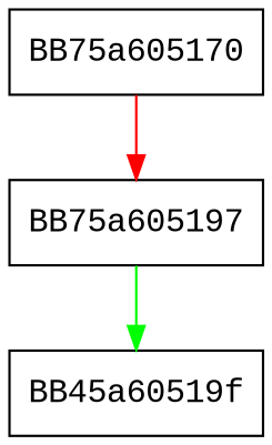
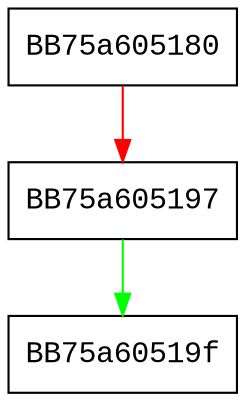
  digraph {
    fontname="Liberation Mono"
    splines=ortho
    node [fontname="Liberation Mono" shape=box]
    edge [fontname="Liberation Mono"]
-   BB75a605180 [label=BB75a605170]
+   BB75a605180
    BB75a605197
-   BB75a60519f [label=BB45a60519f]
+   BB75a60519f
    BB75a605180 -> BB75a605197 [color=red]
    BB75a605197 -> BB75a60519f [color=green]
  }
